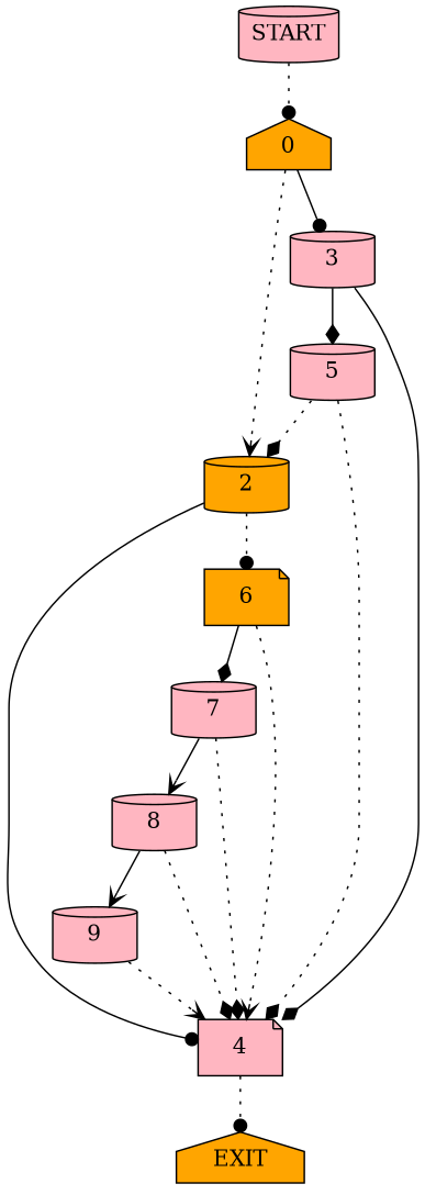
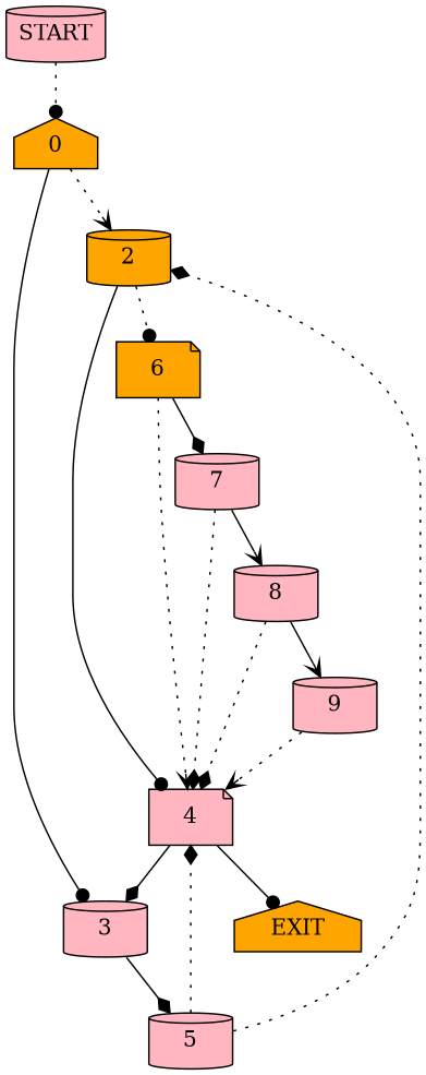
  digraph {
    node [fillcolor=lightpink shape=cylinder style=filled]
    edge [arrowhead=diamond style=dotted]
    n1 [label=START]
    n2 [fillcolor=orange label=0 shape=house]
    2 [fillcolor=orange]
    3
    n5 [fillcolor=orange label=EXIT shape=house]
    4 [shape=note]
    6 [fillcolor=orange shape=note]
    5
    7
    8
    9
    n1 -> n2 [arrowhead=dot]
    n2 -> 2 [arrowhead=vee]
    n2 -> 3 [arrowhead=dot style=solid]
    2 -> 4 [arrowhead=dot style=solid]
    2 -> 6 [arrowhead=dot]
-   3 -> 4 [style=solid]
+   4 -> 3 [style=solid]
    3 -> 5 [style=solid]
-   4 -> n5 [arrowhead=dot]
+   4 -> n5 [arrowhead=dot style=solid]
    6 -> 4 [arrowhead=vee]
    6 -> 7 [style=solid]
    5 -> 2
    5 -> 4
    7 -> 4
    7 -> 8 [arrowhead=vee style=solid]
    8 -> 4
    8 -> 9 [arrowhead=vee style=solid]
    9 -> 4 [arrowhead=vee]
  }
